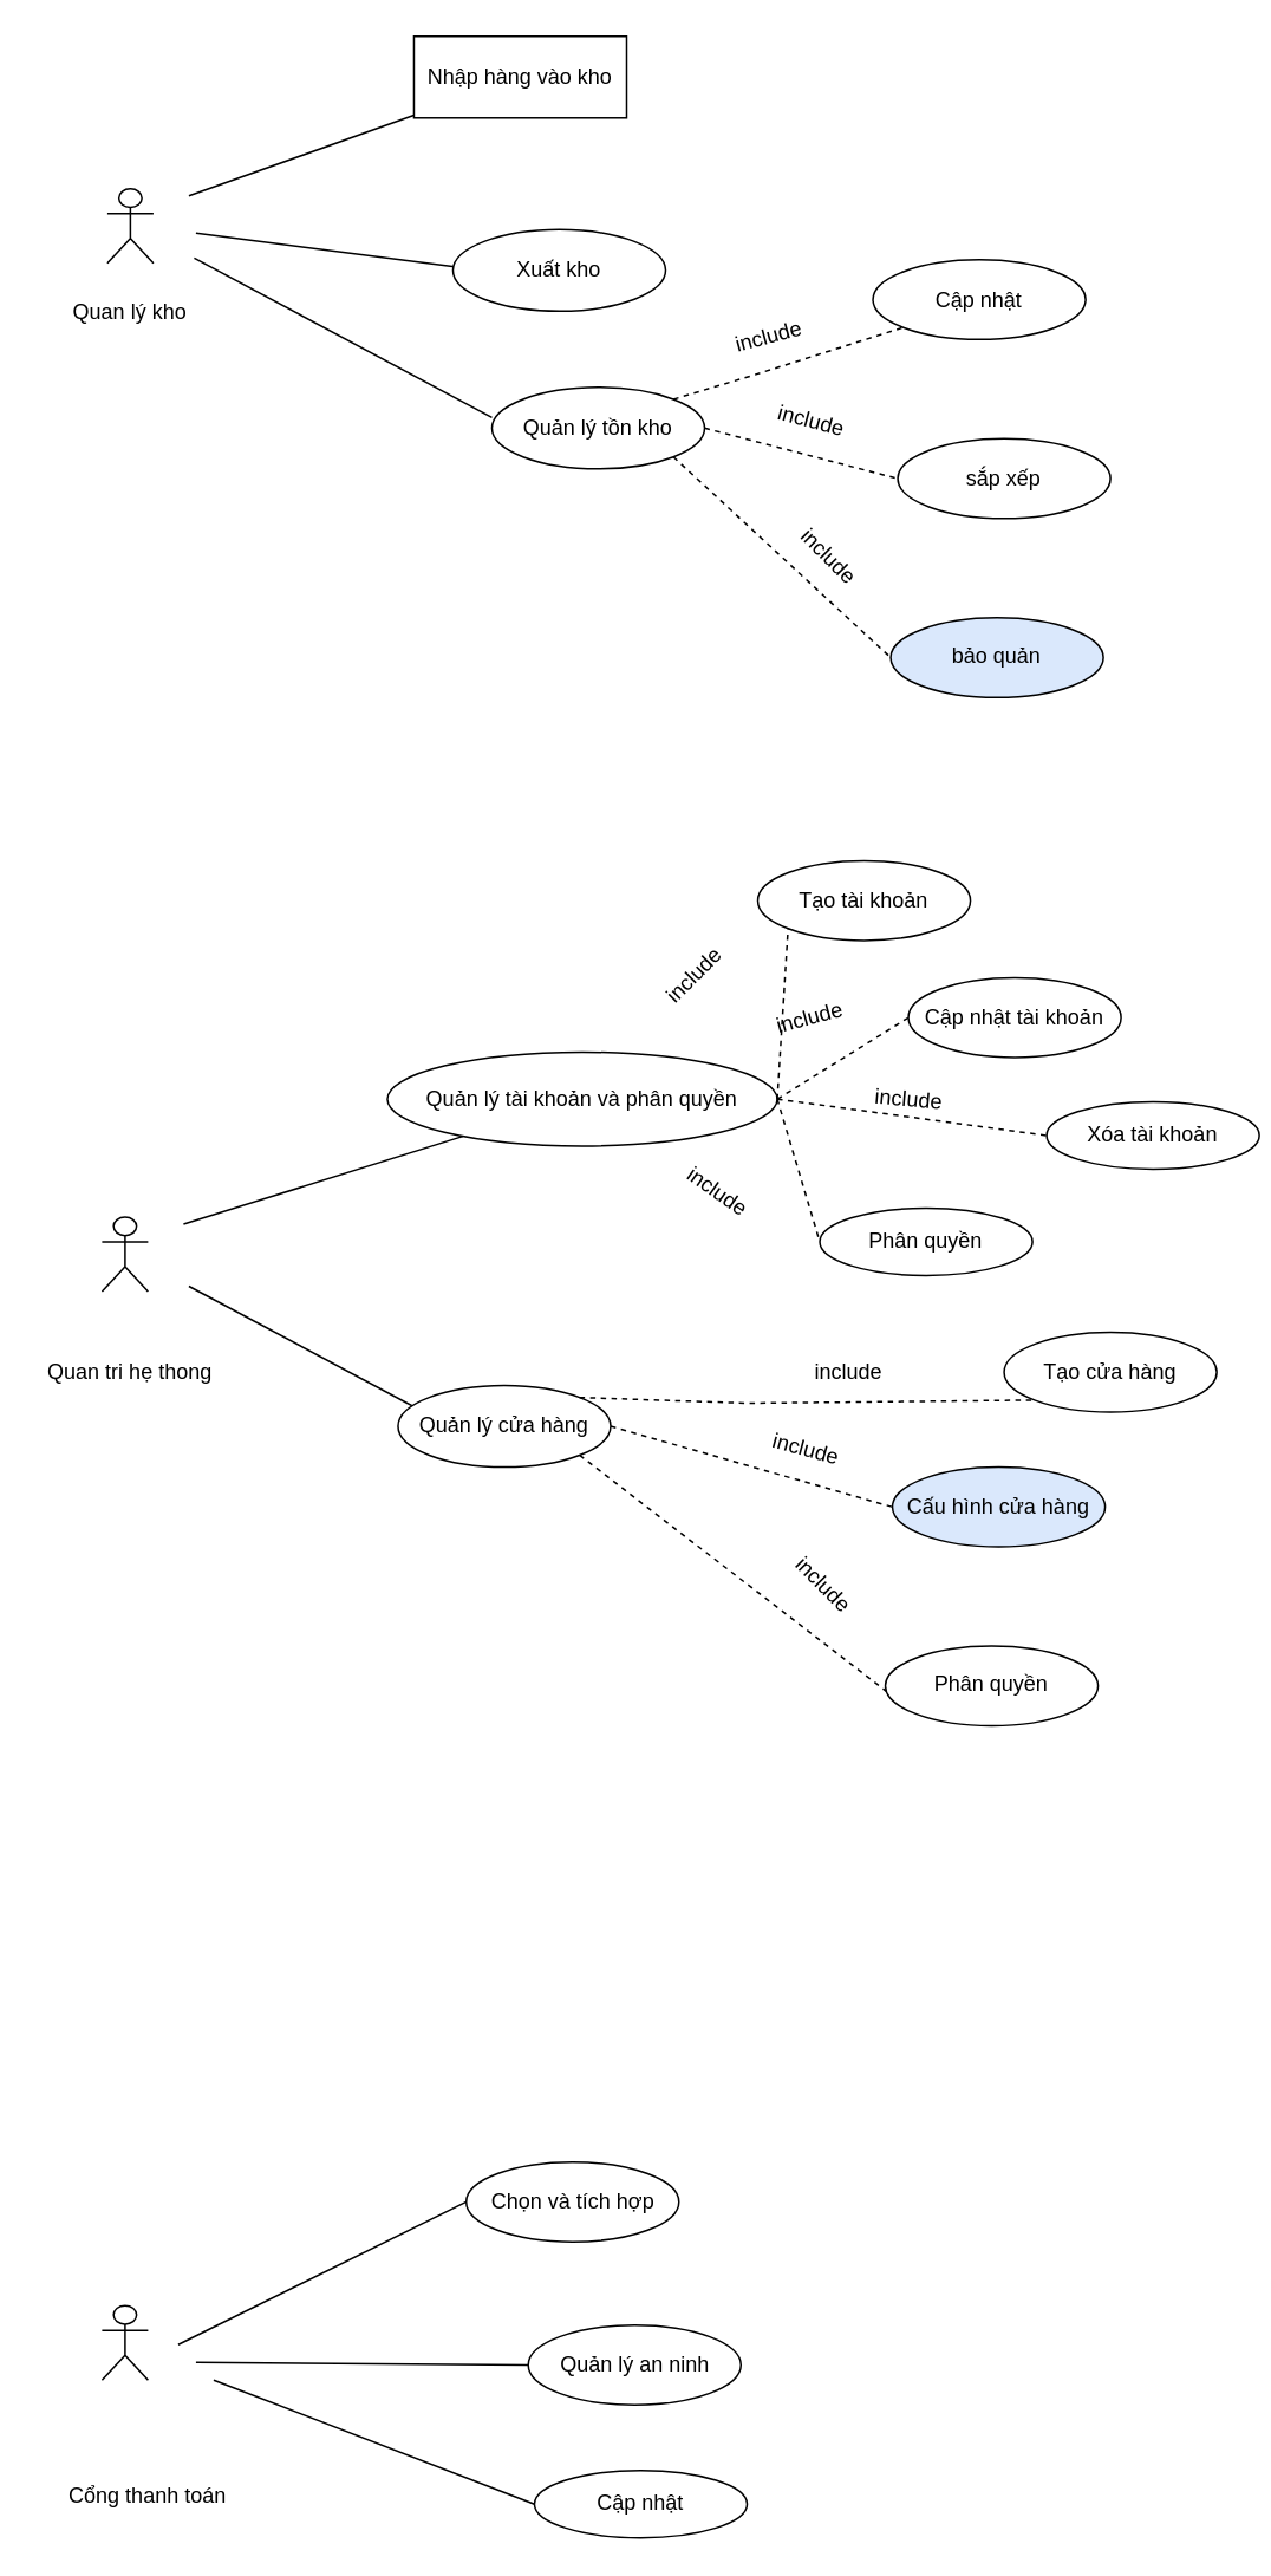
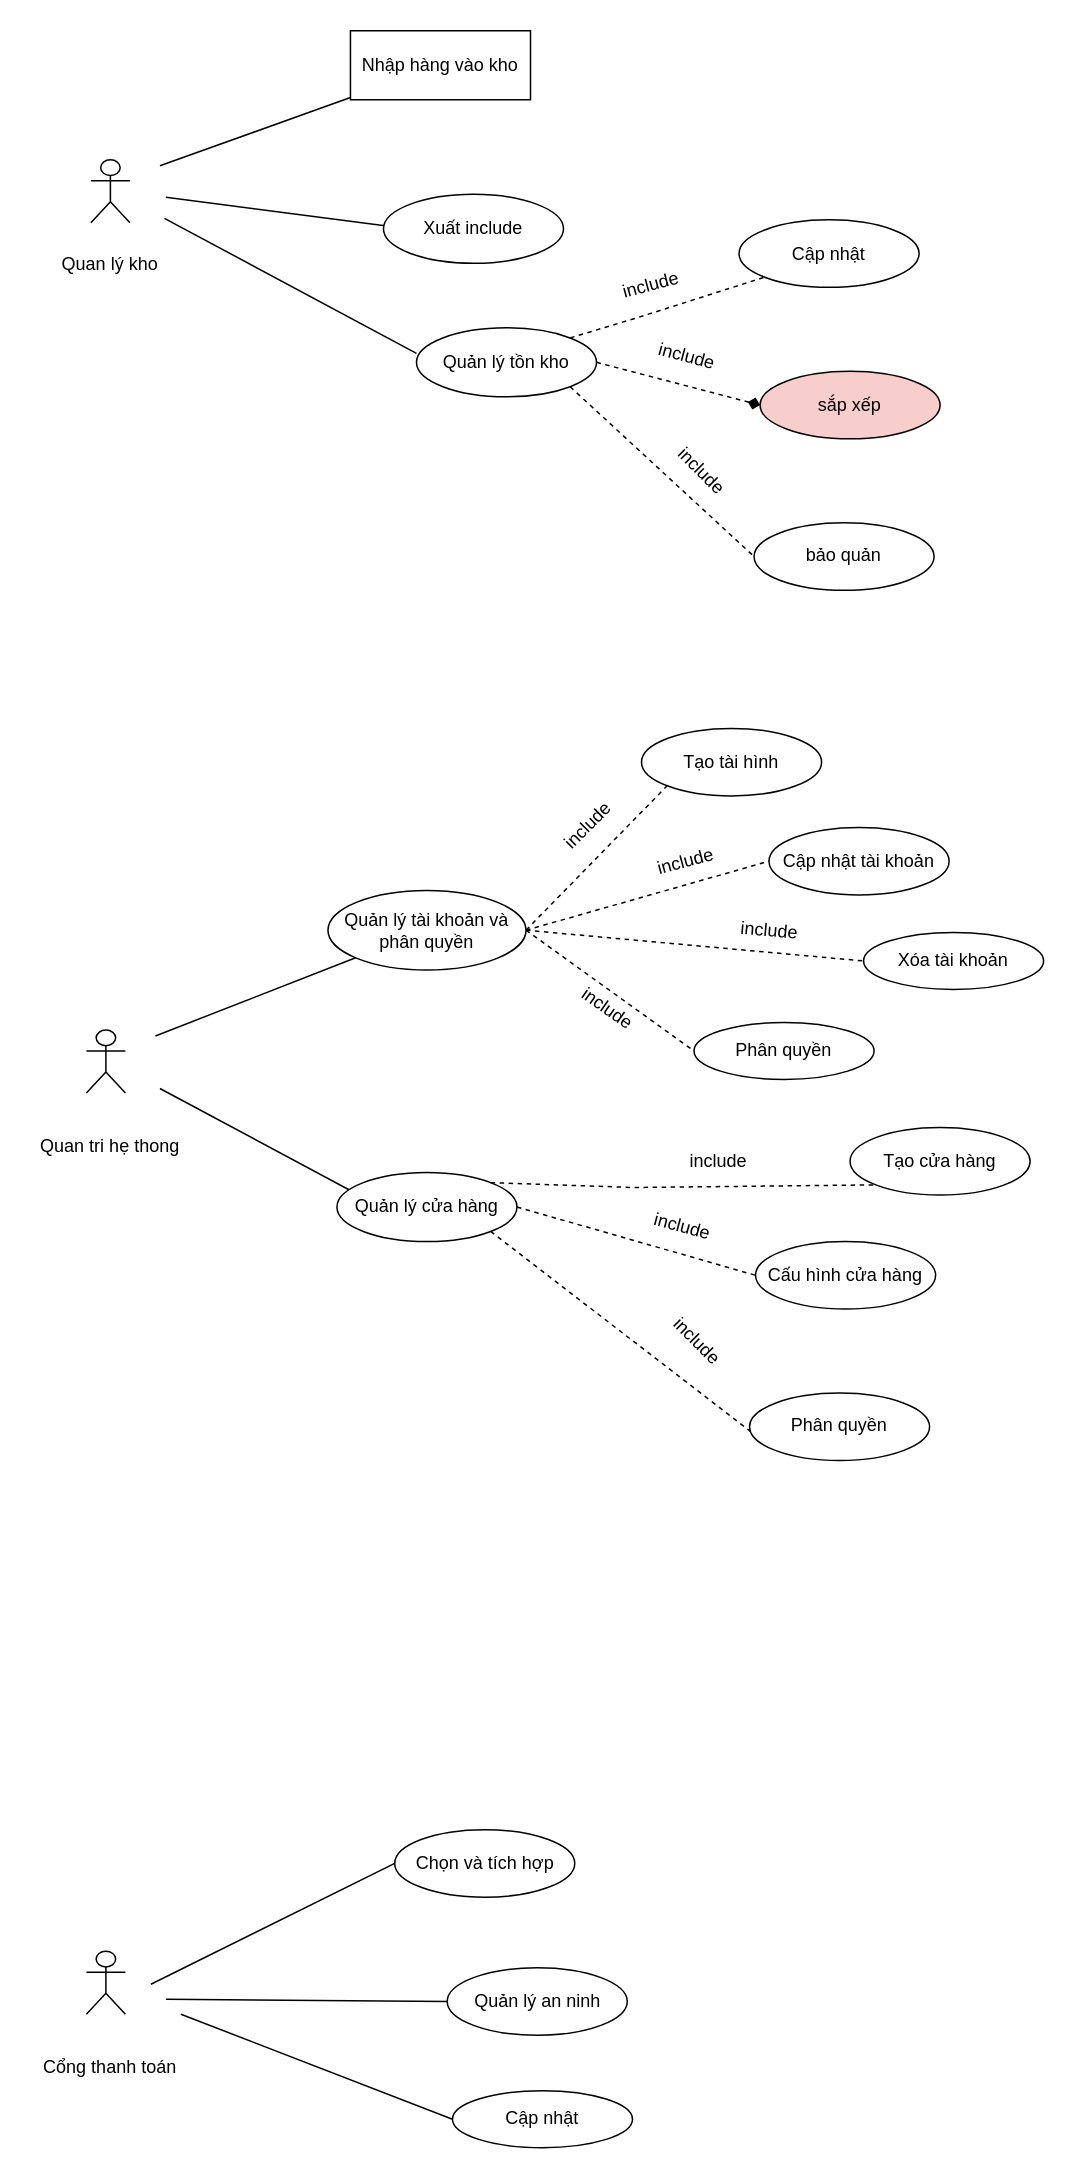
  <mxCell id="0" value="" />
  <mxCell id="1" parent="0" />
  <mxCell id="2" value="Actor" style="shape=umlActor;verticalLabelPosition=bottom;verticalAlign=top;html=1;outlineConnect=0;overflow=hidden;noLabel=1;" vertex="1" parent="1"><mxGeometry x="60" y="106" width="26" height="42" as="geometry" /></mxCell>
  <mxCell id="3" value="Quan lý kho" style="text;html=1;align=center;verticalAlign=middle;whiteSpace=wrap;rounded=0;" vertex="1" parent="1"><mxGeometry x="20" y="161" width="106" height="30" as="geometry" /></mxCell>
  <mxCell id="4" value="" style="endArrow=none;html=1;rounded=0;" edge="1" parent="1" target="5"><mxGeometry width="50" height="50" relative="1" as="geometry"><mxPoint x="106" y="110" as="sourcePoint" /><mxPoint x="177" y="59" as="targetPoint" /></mxGeometry></mxCell>
  <mxCell id="5" value="Nhập hàng vào kho" style="whiteSpace=wrap;html=1;rounded=0;" vertex="1" parent="1"><mxGeometry x="233" y="20" width="120" height="46" as="geometry" /></mxCell>
  <mxCell id="6" value="" style="endArrow=none;html=1;rounded=0;" edge="1" parent="1"><mxGeometry width="50" height="50" relative="1" as="geometry"><mxPoint x="110" y="131" as="sourcePoint" /><mxPoint x="256" y="150" as="targetPoint" /></mxGeometry></mxCell>
- <mxCell id="7" value="Xuất kho" style="ellipse;whiteSpace=wrap;html=1;" vertex="1" parent="1"><mxGeometry x="255" y="129" width="120" height="46" as="geometry" /></mxCell>
+ <mxCell id="7" value="Xuất include" style="ellipse;whiteSpace=wrap;html=1;" vertex="1" parent="1"><mxGeometry x="255" y="129" width="120" height="46" as="geometry" /></mxCell>
  <mxCell id="8" value="" style="endArrow=none;html=1;rounded=0;" edge="1" parent="1"><mxGeometry width="50" height="50" relative="1" as="geometry"><mxPoint x="109" y="145" as="sourcePoint" /><mxPoint x="277" y="235" as="targetPoint" /></mxGeometry></mxCell>
  <mxCell id="9" value="Quản lý tồn kho" style="ellipse;whiteSpace=wrap;html=1;" vertex="1" parent="1"><mxGeometry x="277" y="218" width="120" height="46" as="geometry" /></mxCell>
  <mxCell id="10" value="" style="endArrow=none;dashed=1;html=1;rounded=0;exitX=1;exitY=0;exitDx=0;exitDy=0;entryX=0;entryY=1;entryDx=0;entryDy=0;" edge="1" parent="1" source="9" target="11"><mxGeometry width="50" height="50" relative="1" as="geometry"><mxPoint x="353" y="318" as="sourcePoint" /><mxPoint x="418" y="196" as="targetPoint" /><Array as="points"><mxPoint x="425" y="211" /></Array></mxGeometry></mxCell>
  <mxCell id="11" value="Cập nhật" style="ellipse;whiteSpace=wrap;html=1;" vertex="1" parent="1"><mxGeometry x="492" y="146" width="120" height="45" as="geometry" /></mxCell>
- <mxCell id="12" value="" style="endArrow=none;dashed=1;html=1;rounded=0;exitX=1;exitY=0.5;exitDx=0;exitDy=0;entryX=0;entryY=0.5;entryDx=0;entryDy=0;" edge="1" target="13" parent="1" source="9"><mxGeometry width="50" height="50" relative="1" as="geometry"><mxPoint x="405" y="266" as="sourcePoint" /><mxPoint x="478" y="266" as="targetPoint" /><Array as="points" /></mxGeometry></mxCell>
- <mxCell id="13" value="sắp xếp" style="ellipse;whiteSpace=wrap;html=1;" vertex="1" parent="1"><mxGeometry x="506" y="247" width="120" height="45" as="geometry" /></mxCell>
+ <mxCell id="12" value="" style="endArrow=diamond;dashed=1;html=1;rounded=0;exitX=1;exitY=0.5;exitDx=0;exitDy=0;entryX=0;entryY=0.5;entryDx=0;entryDy=0;" edge="1" target="13" parent="1" source="9"><mxGeometry width="50" height="50" relative="1" as="geometry"><mxPoint x="405" y="266" as="sourcePoint" /><mxPoint x="478" y="266" as="targetPoint" /><Array as="points" /></mxGeometry></mxCell>
+ <mxCell id="13" value="sắp xếp" style="ellipse;whiteSpace=wrap;html=1;fillColor=#f8cecc;" vertex="1" parent="1"><mxGeometry x="506" y="247" width="120" height="45" as="geometry" /></mxCell>
  <mxCell id="14" value="" style="endArrow=none;dashed=1;html=1;rounded=0;exitX=1;exitY=1;exitDx=0;exitDy=0;entryX=0;entryY=1;entryDx=0;entryDy=0;" edge="1" target="15" parent="1" source="9"><mxGeometry width="50" height="50" relative="1" as="geometry"><mxPoint x="362.24" y="324.002" as="sourcePoint" /><mxPoint x="428" y="397.98" as="targetPoint" /><Array as="points" /></mxGeometry></mxCell>
- <mxCell id="15" value="bảo quản" style="ellipse;whiteSpace=wrap;html=1;fillColor=#dae8fc;" vertex="1" parent="1"><mxGeometry x="502" y="347.98" width="120" height="45" as="geometry" /></mxCell>
+ <mxCell id="15" value="bảo quản" style="ellipse;whiteSpace=wrap;html=1;" vertex="1" parent="1"><mxGeometry x="502" y="347.98" width="120" height="45" as="geometry" /></mxCell>
  <mxCell id="16" value="include" style="text;html=1;align=center;verticalAlign=middle;resizable=0;points=[];autosize=1;strokeColor=none;fillColor=none;rotation=-15;" vertex="1" parent="1"><mxGeometry x="403" y="177" width="59" height="26" as="geometry" /></mxCell>
  <mxCell id="17" value="include" style="text;html=1;align=center;verticalAlign=middle;resizable=0;points=[];autosize=1;strokeColor=none;fillColor=none;rotation=15;" vertex="1" parent="1"><mxGeometry x="427" y="224" width="59" height="26" as="geometry" /></mxCell>
  <mxCell id="18" value="include" style="text;html=1;align=center;verticalAlign=middle;resizable=0;points=[];autosize=1;strokeColor=none;fillColor=none;rotation=45;" vertex="1" parent="1"><mxGeometry x="437" y="300" width="59" height="26" as="geometry" /></mxCell>
  <mxCell id="19" value="Actor" style="shape=umlActor;verticalLabelPosition=bottom;verticalAlign=top;html=1;outlineConnect=0;overflow=hidden;noLabel=1;" vertex="1" parent="1"><mxGeometry x="57" y="686" width="26" height="42" as="geometry" /></mxCell>
- <mxCell id="20" value="Quan tri hẹ thong" style="text;html=1;align=center;verticalAlign=middle;whiteSpace=wrap;rounded=0;" vertex="1" parent="1"><mxGeometry x="20" y="759" width="106" height="30" as="geometry" /></mxCell>
+ <mxCell id="20" value="Quan tri hẹ thong" style="text;html=1;align=center;verticalAlign=middle;whiteSpace=wrap;rounded=0;" vertex="1" parent="1"><mxGeometry x="20" y="749" width="106" height="30" as="geometry" /></mxCell>
  <mxCell id="21" value="" style="endArrow=none;html=1;rounded=0;" edge="1" parent="1" target="22"><mxGeometry width="50" height="50" relative="1" as="geometry"><mxPoint x="103" y="690" as="sourcePoint" /><mxPoint x="174" y="639" as="targetPoint" /></mxGeometry></mxCell>
- <mxCell id="22" value="Quản lý tài khoản và phân quyền" style="ellipse;whiteSpace=wrap;html=1;" vertex="1" parent="1"><mxGeometry x="218" y="593" width="220" height="53" as="geometry" /></mxCell>
+ <mxCell id="22" value="Quản lý tài khoản và phân quyền" style="ellipse;whiteSpace=wrap;html=1;" vertex="1" parent="1"><mxGeometry x="218" y="593" width="132" height="53" as="geometry" /></mxCell>
  <mxCell id="23" value="" style="endArrow=none;html=1;rounded=0;" edge="1" parent="1"><mxGeometry width="50" height="50" relative="1" as="geometry"><mxPoint x="106" y="725" as="sourcePoint" /><mxPoint x="274" y="815" as="targetPoint" /></mxGeometry></mxCell>
  <mxCell id="24" value="Quản lý cửa hàng" style="ellipse;whiteSpace=wrap;html=1;" vertex="1" parent="1"><mxGeometry x="224" y="781" width="120" height="46" as="geometry" /></mxCell>
  <mxCell id="25" value="" style="endArrow=none;dashed=1;html=1;rounded=0;exitX=1;exitY=0;exitDx=0;exitDy=0;entryX=0;entryY=1;entryDx=0;entryDy=0;" edge="1" parent="1" source="24" target="26"><mxGeometry width="50" height="50" relative="1" as="geometry"><mxPoint x="350" y="898" as="sourcePoint" /><mxPoint x="415" y="776" as="targetPoint" /><Array as="points"><mxPoint x="422" y="791" /></Array></mxGeometry></mxCell>
  <mxCell id="26" value="Tạo cửa hàng" style="ellipse;whiteSpace=wrap;html=1;" vertex="1" parent="1"><mxGeometry x="566" y="751" width="120" height="45" as="geometry" /></mxCell>
  <mxCell id="27" value="" style="endArrow=none;dashed=1;html=1;rounded=0;exitX=1;exitY=0.5;exitDx=0;exitDy=0;entryX=0;entryY=0.5;entryDx=0;entryDy=0;" edge="1" parent="1" source="24" target="28"><mxGeometry width="50" height="50" relative="1" as="geometry"><mxPoint x="402" y="846" as="sourcePoint" /><mxPoint x="475" y="846" as="targetPoint" /><Array as="points" /></mxGeometry></mxCell>
- <mxCell id="28" value="Cấu hình cửa hàng" style="ellipse;whiteSpace=wrap;html=1;fillColor=#dae8fc;" vertex="1" parent="1"><mxGeometry x="503" y="827" width="120" height="45" as="geometry" /></mxCell>
+ <mxCell id="28" value="Cấu hình cửa hàng" style="ellipse;whiteSpace=wrap;html=1;" vertex="1" parent="1"><mxGeometry x="503" y="827" width="120" height="45" as="geometry" /></mxCell>
  <mxCell id="29" value="" style="endArrow=none;dashed=1;html=1;rounded=0;exitX=1;exitY=1;exitDx=0;exitDy=0;entryX=0;entryY=1;entryDx=0;entryDy=0;" edge="1" parent="1" source="24" target="30"><mxGeometry width="50" height="50" relative="1" as="geometry"><mxPoint x="359.24" y="904.002" as="sourcePoint" /><mxPoint x="425" y="977.98" as="targetPoint" /><Array as="points" /></mxGeometry></mxCell>
  <mxCell id="30" value="Phân quyền" style="ellipse;whiteSpace=wrap;html=1;" vertex="1" parent="1"><mxGeometry x="499" y="927.98" width="120" height="45" as="geometry" /></mxCell>
  <mxCell id="31" value="include" style="text;html=1;align=center;verticalAlign=middle;resizable=0;points=[];autosize=1;strokeColor=none;fillColor=none;rotation=0;" vertex="1" parent="1"><mxGeometry x="448" y="760.5" width="59" height="26" as="geometry" /></mxCell>
  <mxCell id="32" value="include" style="text;html=1;align=center;verticalAlign=middle;resizable=0;points=[];autosize=1;strokeColor=none;fillColor=none;rotation=15;" vertex="1" parent="1"><mxGeometry x="424" y="804" width="59" height="26" as="geometry" /></mxCell>
  <mxCell id="33" value="include" style="text;html=1;align=center;verticalAlign=middle;resizable=0;points=[];autosize=1;strokeColor=none;fillColor=none;rotation=45;" vertex="1" parent="1"><mxGeometry x="434" y="880" width="59" height="26" as="geometry" /></mxCell>
  <mxCell id="34" value="" style="endArrow=none;dashed=1;html=1;rounded=0;exitX=1;exitY=0.5;exitDx=0;exitDy=0;entryX=0;entryY=1;entryDx=0;entryDy=0;" edge="1" parent="1" source="22" target="35"><mxGeometry width="50" height="50" relative="1" as="geometry"><mxPoint x="319" y="860" as="sourcePoint" /><mxPoint x="449" y="572" as="targetPoint" /></mxGeometry></mxCell>
- <mxCell id="35" value="Tạo tài khoản" style="ellipse;whiteSpace=wrap;html=1;" vertex="1" parent="1"><mxGeometry x="427" y="485" width="120" height="45" as="geometry" /></mxCell>
+ <mxCell id="35" value="Tạo tài hình" style="ellipse;whiteSpace=wrap;html=1;" vertex="1" parent="1"><mxGeometry x="427" y="485" width="120" height="45" as="geometry" /></mxCell>
  <mxCell id="36" value="" style="endArrow=none;dashed=1;html=1;rounded=0;exitX=1;exitY=0.5;exitDx=0;exitDy=0;entryX=0;entryY=0.5;entryDx=0;entryDy=0;" edge="1" target="37" parent="1" source="22"><mxGeometry width="50" height="50" relative="1" as="geometry"><mxPoint x="360" y="630" as="sourcePoint" /><mxPoint x="459" y="582" as="targetPoint" /></mxGeometry></mxCell>
  <mxCell id="37" value="Cập nhật tài khoản" style="ellipse;whiteSpace=wrap;html=1;" vertex="1" parent="1"><mxGeometry x="512" y="551" width="120" height="45" as="geometry" /></mxCell>
  <mxCell id="38" value="" style="endArrow=none;dashed=1;html=1;rounded=0;exitX=1;exitY=0.5;exitDx=0;exitDy=0;entryX=0;entryY=0.5;entryDx=0;entryDy=0;" edge="1" target="39" parent="1" source="22"><mxGeometry width="50" height="50" relative="1" as="geometry"><mxPoint x="485" y="701" as="sourcePoint" /><mxPoint x="584" y="653" as="targetPoint" /></mxGeometry></mxCell>
- <mxCell id="39" value="Xóa tài khoản" style="ellipse;whiteSpace=wrap;html=1;" vertex="1" parent="1"><mxGeometry x="590" y="621" width="120" height="38" as="geometry" /></mxCell>
+ <mxCell id="39" value="Xóa tài khoản" style="ellipse;whiteSpace=wrap;html=1;" vertex="1" parent="1"><mxGeometry x="575" y="621" width="120" height="38" as="geometry" /></mxCell>
  <mxCell id="40" value="" style="endArrow=none;dashed=1;html=1;rounded=0;entryX=0;entryY=0.5;entryDx=0;entryDy=0;exitX=1;exitY=0.5;exitDx=0;exitDy=0;" edge="1" target="41" parent="1" source="22"><mxGeometry width="50" height="50" relative="1" as="geometry"><mxPoint x="326.995" y="631.909" as="sourcePoint" /><mxPoint x="590.04" y="708" as="targetPoint" /></mxGeometry></mxCell>
  <mxCell id="41" value="Phân quyền" style="ellipse;whiteSpace=wrap;html=1;" vertex="1" parent="1"><mxGeometry x="462" y="681" width="120" height="38" as="geometry" /></mxCell>
  <mxCell id="42" value="include" style="text;html=1;align=center;verticalAlign=middle;resizable=0;points=[];autosize=1;strokeColor=none;fillColor=none;rotation=-45;" vertex="1" parent="1"><mxGeometry x="361.999" y="537.002" width="59" height="26" as="geometry" /></mxCell>
  <mxCell id="43" value="include" style="text;html=1;align=center;verticalAlign=middle;resizable=0;points=[];autosize=1;strokeColor=none;fillColor=none;rotation=-15;" vertex="1" parent="1"><mxGeometry x="426.999" y="560.502" width="59" height="26" as="geometry" /></mxCell>
  <mxCell id="44" value="include" style="text;html=1;align=center;verticalAlign=middle;resizable=0;points=[];autosize=1;strokeColor=none;fillColor=none;rotation=5;" vertex="1" parent="1"><mxGeometry x="482.999" y="606.502" width="59" height="26" as="geometry" /></mxCell>
  <mxCell id="45" value="include" style="text;html=1;align=center;verticalAlign=middle;resizable=0;points=[];autosize=1;strokeColor=none;fillColor=none;rotation=35;" vertex="1" parent="1"><mxGeometry x="374.999" y="659.002" width="59" height="26" as="geometry" /></mxCell>
  <mxCell id="46" value="Actor" style="shape=umlActor;verticalLabelPosition=bottom;verticalAlign=top;html=1;outlineConnect=0;overflow=hidden;noLabel=1;" vertex="1" parent="1"><mxGeometry x="57" y="1300" width="26" height="42" as="geometry" /></mxCell>
- <mxCell id="47" value="Cổng thanh toán" style="text;html=1;align=center;verticalAlign=middle;whiteSpace=wrap;rounded=0;" vertex="1" parent="1"><mxGeometry x="30" y="1393" width="106" height="30" as="geometry" /></mxCell>
+ <mxCell id="47" value="Cổng thanh toán" style="text;html=1;align=center;verticalAlign=middle;whiteSpace=wrap;rounded=0;" vertex="1" parent="1"><mxGeometry x="20" y="1363" width="106" height="30" as="geometry" /></mxCell>
  <mxCell id="48" value="" style="endArrow=none;html=1;rounded=0;entryX=0;entryY=0.5;entryDx=0;entryDy=0;" edge="1" parent="1" target="49"><mxGeometry width="50" height="50" relative="1" as="geometry"><mxPoint x="100" y="1322" as="sourcePoint" /><mxPoint x="233" y="1321.5" as="targetPoint" /></mxGeometry></mxCell>
  <mxCell id="49" value="Chọn và tích hợp" style="ellipse;whiteSpace=wrap;html=1;" vertex="1" parent="1"><mxGeometry x="262.5" y="1219" width="120" height="45" as="geometry" /></mxCell>
  <mxCell id="50" value="Quản lý an ninh" style="ellipse;whiteSpace=wrap;html=1;" vertex="1" parent="1"><mxGeometry x="297.5" y="1311" width="120" height="45" as="geometry" /></mxCell>
  <mxCell id="51" value="Cập nhật" style="ellipse;whiteSpace=wrap;html=1;" vertex="1" parent="1"><mxGeometry x="301" y="1393" width="120" height="38" as="geometry" /></mxCell>
  <mxCell id="52" value="" style="endArrow=none;html=1;rounded=0;entryX=0;entryY=0.5;entryDx=0;entryDy=0;" edge="1" parent="1" target="50"><mxGeometry width="50" height="50" relative="1" as="geometry"><mxPoint x="110" y="1332" as="sourcePoint" /><mxPoint x="282" y="1278" as="targetPoint" /></mxGeometry></mxCell>
  <mxCell id="53" value="" style="endArrow=none;html=1;rounded=0;entryX=0;entryY=0.5;entryDx=0;entryDy=0;" edge="1" parent="1" target="51"><mxGeometry width="50" height="50" relative="1" as="geometry"><mxPoint x="120" y="1342" as="sourcePoint" /><mxPoint x="292" y="1288" as="targetPoint" /></mxGeometry></mxCell>
